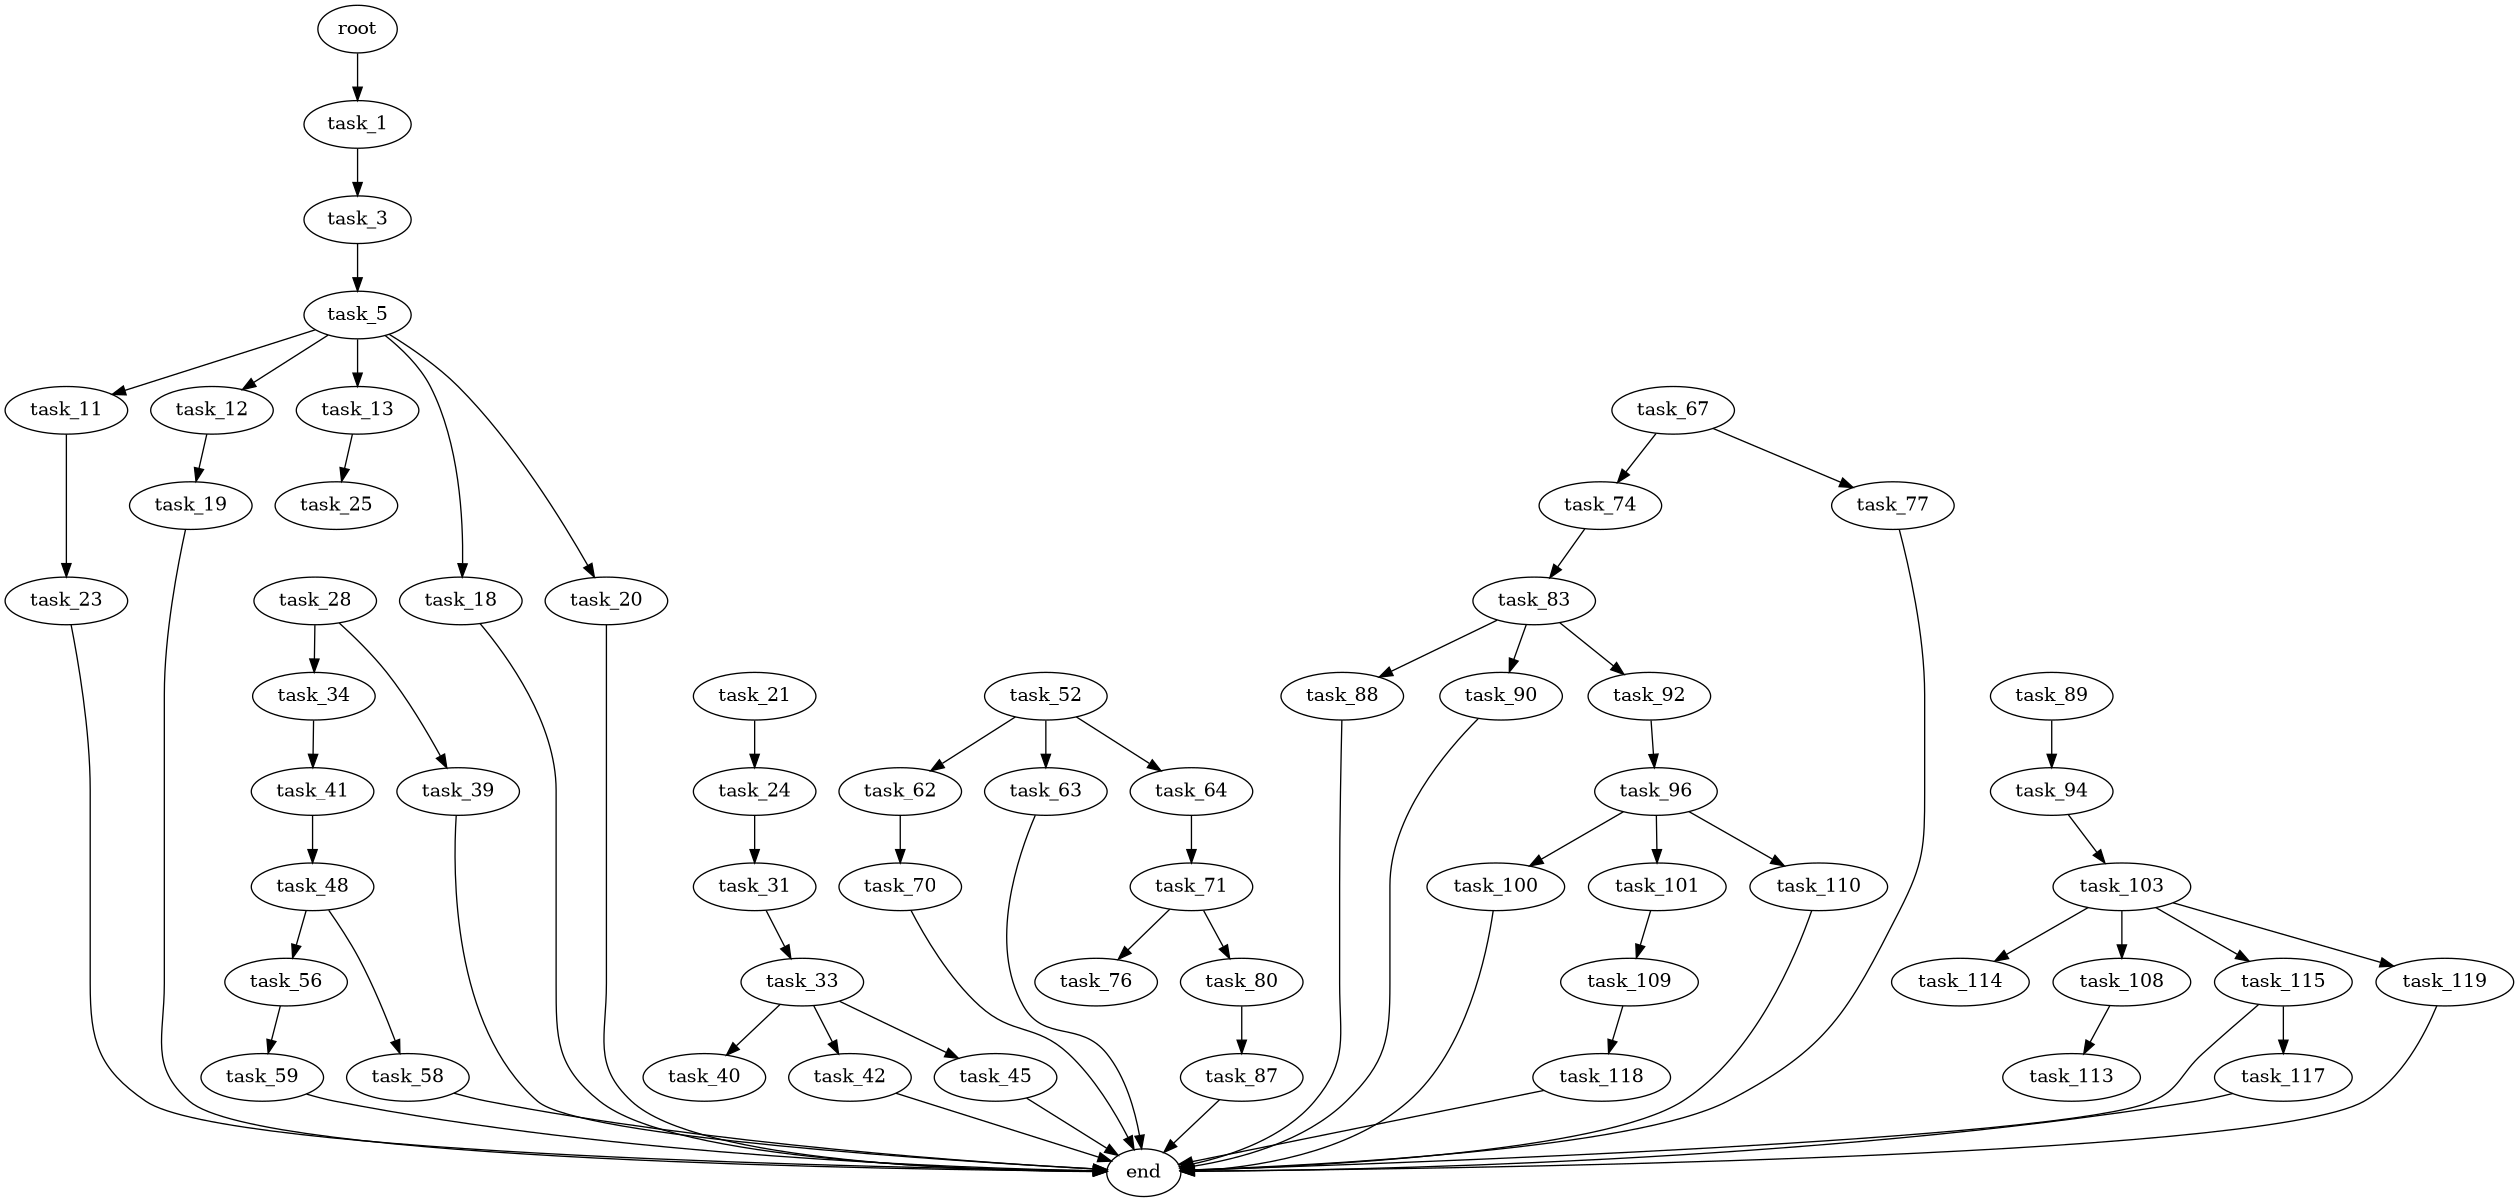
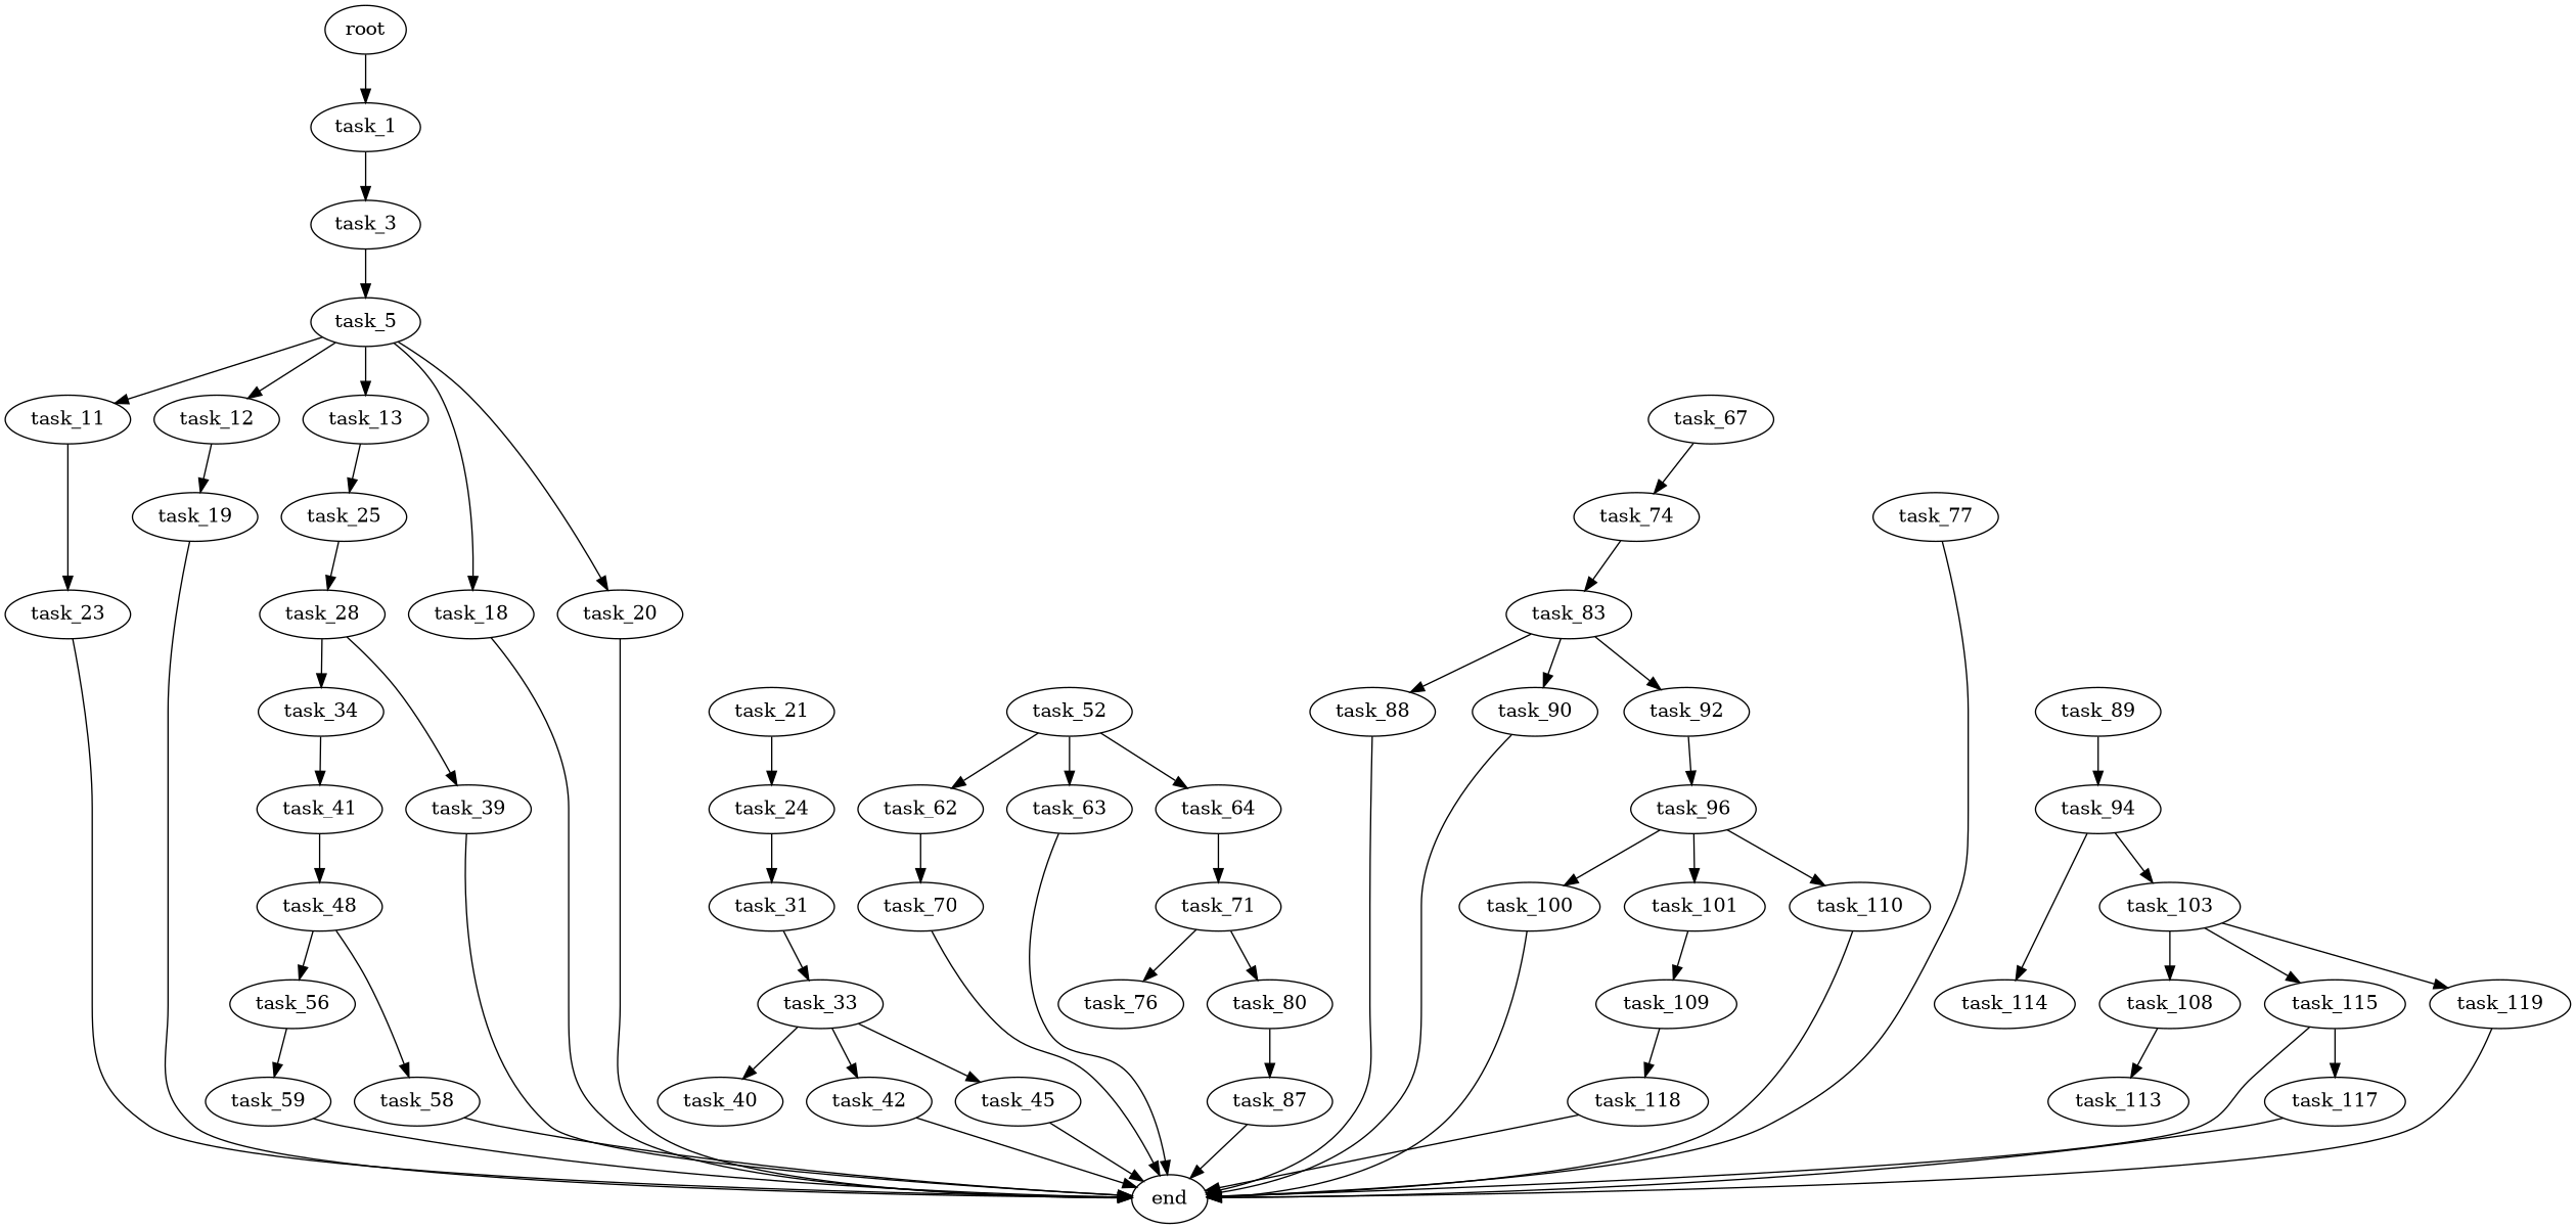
  digraph {
    root
    task_1
    task_3
    task_5
    task_11
    task_12
    task_13
    task_18
    task_20
    task_23
    task_19
    task_25
    end
    task_21
    task_24
    task_28
    task_31
    task_33
    task_34
    task_39
    task_41
    task_40
    task_42
    task_45
    task_48
    task_56
    task_58
    task_52
    task_62
    task_63
    task_64
    task_59
    task_70
    task_71
    task_67
    task_74
    task_77
    task_76
    task_80
    task_83
    task_87
    task_88
    task_90
    task_92
    task_89
    task_94
    task_96
    task_103
    task_100
    task_101
    task_110
    task_108
    task_114
    task_115
    task_119
    task_109
    task_118
    task_113
    task_117
    root -> task_1
    task_1 -> task_3
    task_3 -> task_5
    task_5 -> task_11
    task_5 -> task_12
    task_5 -> task_13
    task_5 -> task_18
    task_5 -> task_20
    task_11 -> task_23
    task_12 -> task_19
    task_13 -> task_25
    task_18 -> end
    task_20 -> end
    task_23 -> end
    task_19 -> end
+   task_25 -> task_28
    task_21 -> task_24
    task_24 -> task_31
    task_28 -> task_34
    task_28 -> task_39
    task_31 -> task_33
    task_33 -> task_40
    task_33 -> task_42
    task_33 -> task_45
    task_34 -> task_41
    task_39 -> end
    task_41 -> task_48
    task_42 -> end
    task_45 -> end
    task_48 -> task_56
    task_48 -> task_58
    task_56 -> task_59
    task_58 -> end
    task_52 -> task_62
    task_52 -> task_63
    task_52 -> task_64
    task_62 -> task_70
    task_63 -> end
    task_64 -> task_71
    task_59 -> end
    task_70 -> end
    task_71 -> task_76
    task_71 -> task_80
    task_67 -> task_74
-   task_67 -> task_77
    task_74 -> task_83
    task_77 -> end
    task_80 -> task_87
    task_83 -> task_88
    task_83 -> task_90
    task_83 -> task_92
    task_87 -> end
    task_88 -> end
    task_90 -> end
    task_92 -> task_96
    task_89 -> task_94
    task_94 -> task_103
    task_96 -> task_100
    task_96 -> task_101
    task_96 -> task_110
    task_103 -> task_108
-   task_103 -> task_114
+   task_94 -> task_114
    task_103 -> task_115
    task_103 -> task_119
    task_100 -> end
    task_101 -> task_109
    task_110 -> end
    task_108 -> task_113
    task_115 -> end
    task_115 -> task_117
    task_119 -> end
    task_109 -> task_118
    task_118 -> end
    task_117 -> end
  }
